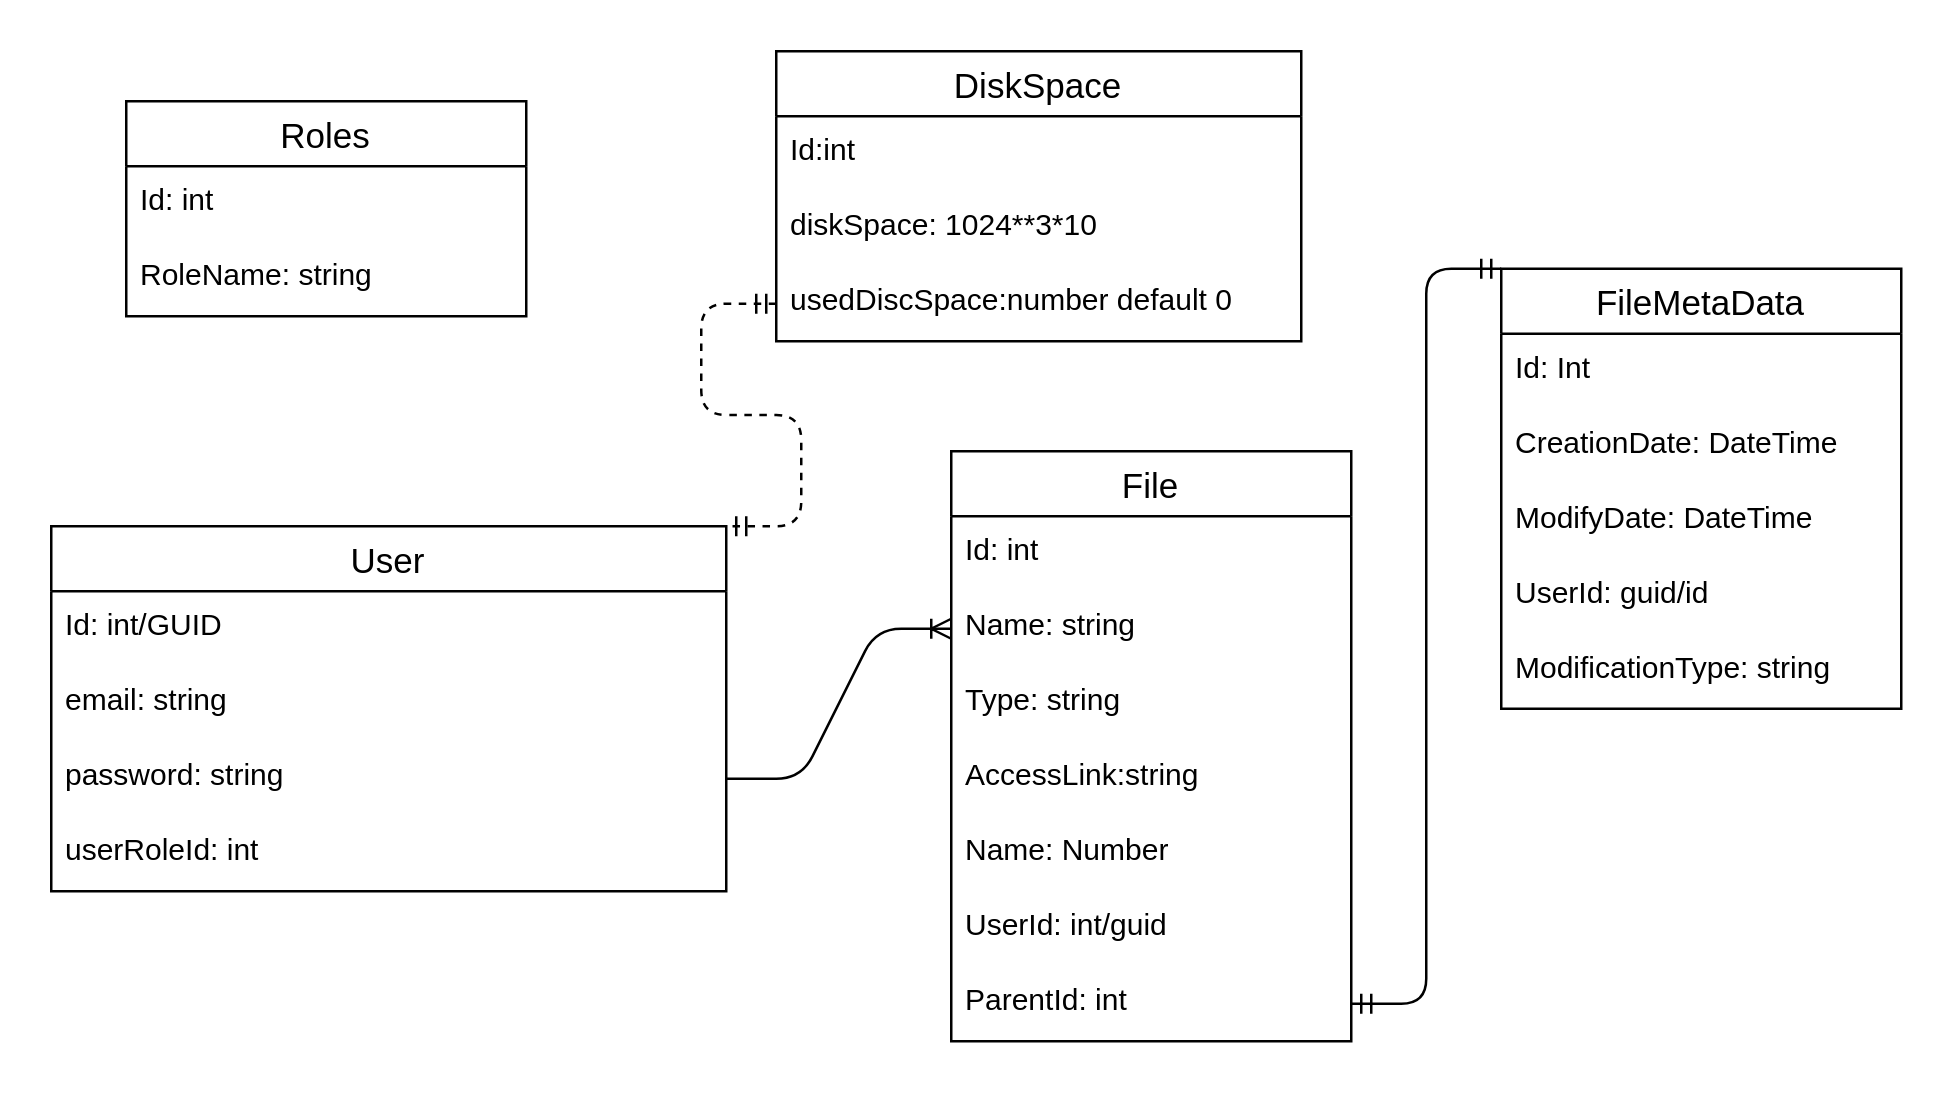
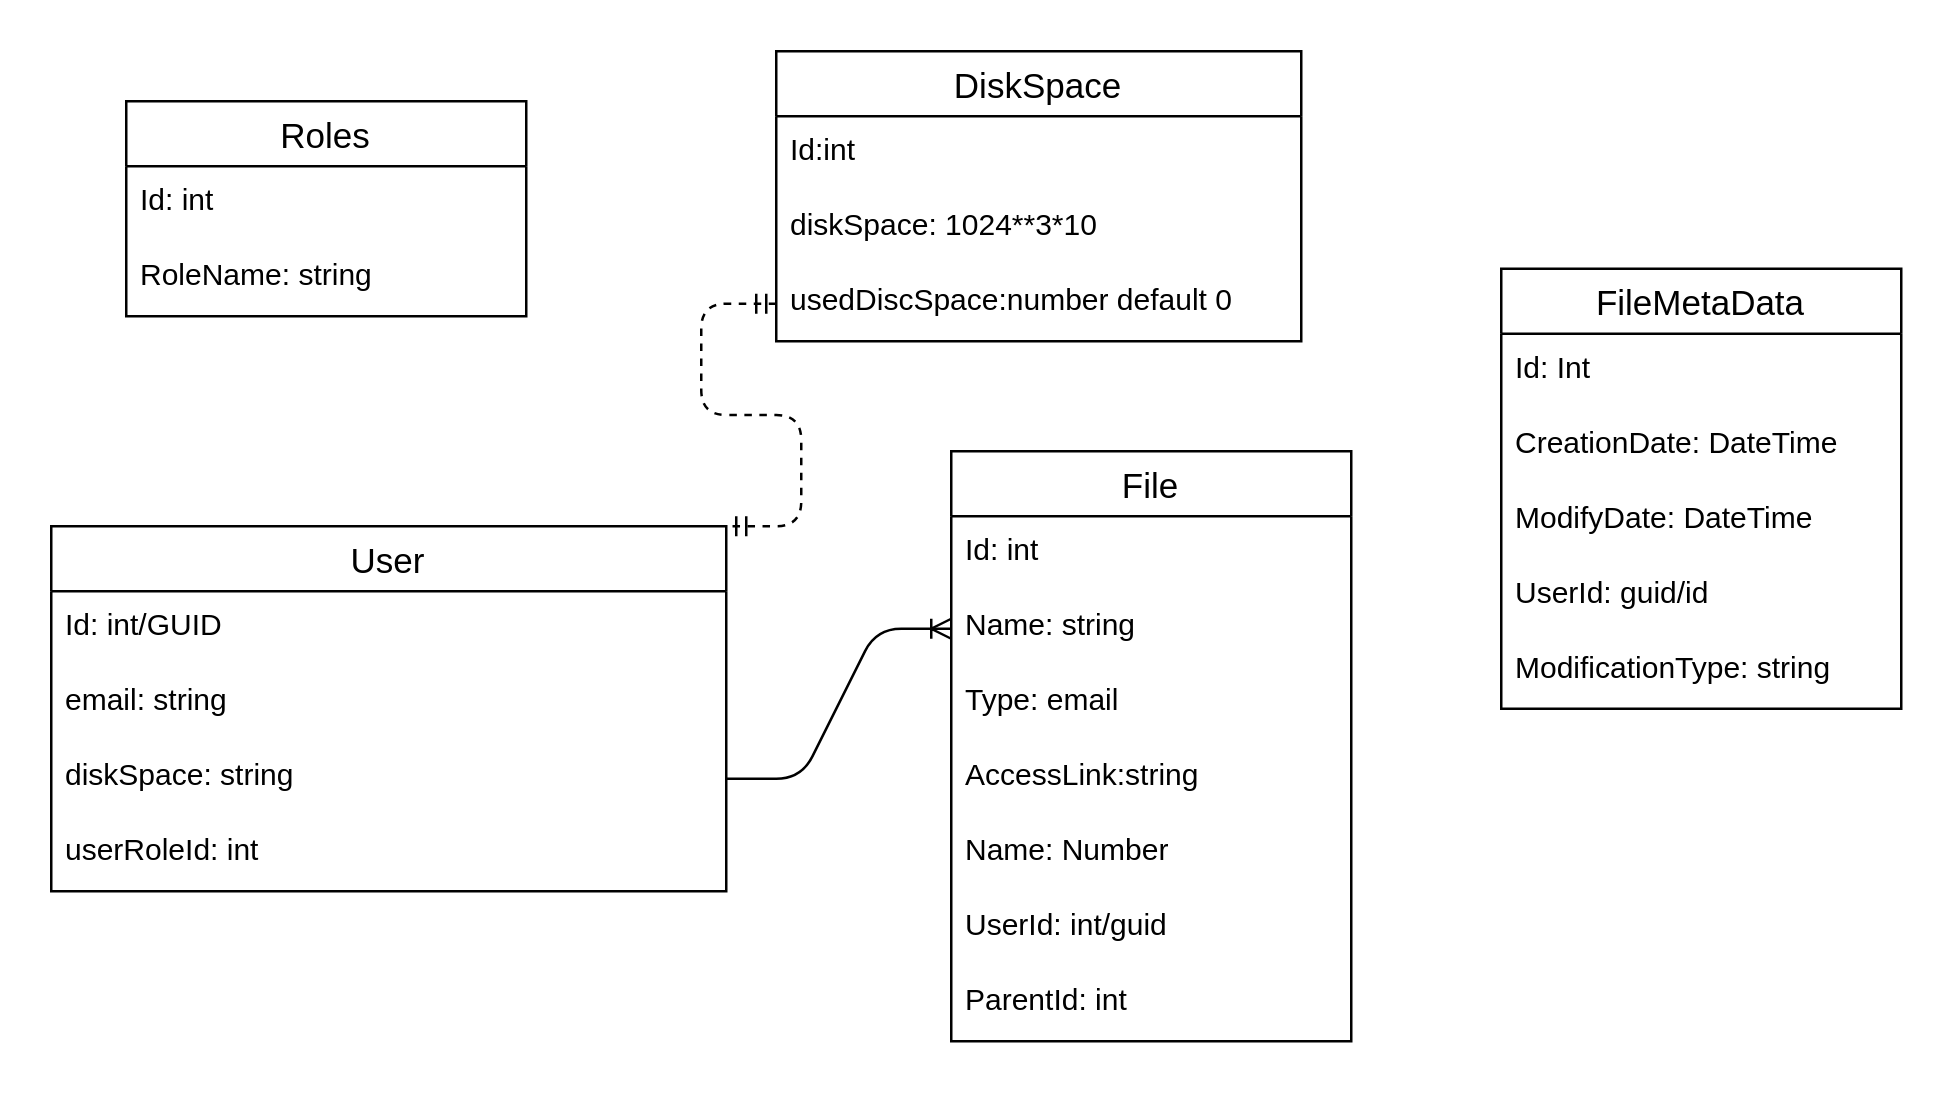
  <mxCell id="0" />
  <mxCell id="1" parent="0" />
  <mxCell id="2" value="User" style="swimlane;fontStyle=0;childLayout=stackLayout;horizontal=1;startSize=26;horizontalStack=0;resizeParent=1;resizeParentMax=0;resizeLast=0;collapsible=1;marginBottom=0;align=center;fontSize=14;" vertex="1" parent="1"><mxGeometry x="20" y="210" width="270" height="146" as="geometry" /></mxCell>
  <mxCell id="3" value="Id: int/GUID" style="text;strokeColor=none;fillColor=none;spacingLeft=4;spacingRight=4;overflow=hidden;rotatable=0;points=[[0,0.5],[1,0.5]];portConstraint=eastwest;fontSize=12;" vertex="1" parent="2"><mxGeometry y="26" width="270" height="30" as="geometry" /></mxCell>
  <mxCell id="4" value="email: string" style="text;strokeColor=none;fillColor=none;spacingLeft=4;spacingRight=4;overflow=hidden;rotatable=0;points=[[0,0.5],[1,0.5]];portConstraint=eastwest;fontSize=12;" vertex="1" parent="2"><mxGeometry y="56" width="270" height="30" as="geometry" /></mxCell>
- <mxCell id="5" value="password: string&#10;" style="text;strokeColor=none;fillColor=none;spacingLeft=4;spacingRight=4;overflow=hidden;rotatable=0;points=[[0,0.5],[1,0.5]];portConstraint=eastwest;fontSize=12;" vertex="1" parent="2"><mxGeometry y="86" width="270" height="30" as="geometry" /></mxCell>
+ <mxCell id="5" value="diskSpace: string&#10;" style="text;strokeColor=none;fillColor=none;spacingLeft=4;spacingRight=4;overflow=hidden;rotatable=0;points=[[0,0.5],[1,0.5]];portConstraint=eastwest;fontSize=12;" vertex="1" parent="2"><mxGeometry y="86" width="270" height="30" as="geometry" /></mxCell>
  <mxCell id="6" value="userRoleId: int" style="text;strokeColor=none;fillColor=none;spacingLeft=4;spacingRight=4;overflow=hidden;rotatable=0;points=[[0,0.5],[1,0.5]];portConstraint=eastwest;fontSize=12;" vertex="1" parent="2"><mxGeometry y="116" width="270" height="30" as="geometry" /></mxCell>
  <mxCell id="7" value="Roles" style="swimlane;fontStyle=0;childLayout=stackLayout;horizontal=1;startSize=26;horizontalStack=0;resizeParent=1;resizeParentMax=0;resizeLast=0;collapsible=1;marginBottom=0;align=center;fontSize=14;" vertex="1" parent="1"><mxGeometry x="50" y="40" width="160" height="86" as="geometry" /></mxCell>
  <mxCell id="8" value="Id: int" style="text;strokeColor=none;fillColor=none;spacingLeft=4;spacingRight=4;overflow=hidden;rotatable=0;points=[[0,0.5],[1,0.5]];portConstraint=eastwest;fontSize=12;" vertex="1" parent="7"><mxGeometry y="26" width="160" height="30" as="geometry" /></mxCell>
  <mxCell id="9" value="RoleName: string" style="text;strokeColor=none;fillColor=none;spacingLeft=4;spacingRight=4;overflow=hidden;rotatable=0;points=[[0,0.5],[1,0.5]];portConstraint=eastwest;fontSize=12;" vertex="1" parent="7"><mxGeometry y="56" width="160" height="30" as="geometry" /></mxCell>
  <mxCell id="10" value="File" style="swimlane;fontStyle=0;childLayout=stackLayout;horizontal=1;startSize=26;horizontalStack=0;resizeParent=1;resizeParentMax=0;resizeLast=0;collapsible=1;marginBottom=0;align=center;fontSize=14;" vertex="1" parent="1"><mxGeometry x="380" y="180" width="160" height="236" as="geometry" /></mxCell>
  <mxCell id="11" value="Id: int&#10;" style="text;strokeColor=none;fillColor=none;spacingLeft=4;spacingRight=4;overflow=hidden;rotatable=0;points=[[0,0.5],[1,0.5]];portConstraint=eastwest;fontSize=12;" vertex="1" parent="10"><mxGeometry y="26" width="160" height="30" as="geometry" /></mxCell>
  <mxCell id="12" value="Name: string" style="text;strokeColor=none;fillColor=none;spacingLeft=4;spacingRight=4;overflow=hidden;rotatable=0;points=[[0,0.5],[1,0.5]];portConstraint=eastwest;fontSize=12;" vertex="1" parent="10"><mxGeometry y="56" width="160" height="30" as="geometry" /></mxCell>
- <mxCell id="13" value="Type: string" style="text;strokeColor=none;fillColor=none;spacingLeft=4;spacingRight=4;overflow=hidden;rotatable=0;points=[[0,0.5],[1,0.5]];portConstraint=eastwest;fontSize=12;" vertex="1" parent="10"><mxGeometry y="86" width="160" height="30" as="geometry" /></mxCell>
+ <mxCell id="13" value="Type: email" style="text;strokeColor=none;fillColor=none;spacingLeft=4;spacingRight=4;overflow=hidden;rotatable=0;points=[[0,0.5],[1,0.5]];portConstraint=eastwest;fontSize=12;" vertex="1" parent="10"><mxGeometry y="86" width="160" height="30" as="geometry" /></mxCell>
  <mxCell id="14" value="AccessLink:string" style="text;strokeColor=none;fillColor=none;spacingLeft=4;spacingRight=4;overflow=hidden;rotatable=0;points=[[0,0.5],[1,0.5]];portConstraint=eastwest;fontSize=12;" vertex="1" parent="10"><mxGeometry y="116" width="160" height="30" as="geometry" /></mxCell>
  <mxCell id="15" value="Name: Number" style="text;strokeColor=none;fillColor=none;spacingLeft=4;spacingRight=4;overflow=hidden;rotatable=0;points=[[0,0.5],[1,0.5]];portConstraint=eastwest;fontSize=12;" vertex="1" parent="10"><mxGeometry y="146" width="160" height="30" as="geometry" /></mxCell>
  <mxCell id="16" value="UserId: int/guid" style="text;strokeColor=none;fillColor=none;spacingLeft=4;spacingRight=4;overflow=hidden;rotatable=0;points=[[0,0.5],[1,0.5]];portConstraint=eastwest;fontSize=12;" vertex="1" parent="10"><mxGeometry y="176" width="160" height="30" as="geometry" /></mxCell>
  <mxCell id="17" value="ParentId: int" style="text;strokeColor=none;fillColor=none;spacingLeft=4;spacingRight=4;overflow=hidden;rotatable=0;points=[[0,0.5],[1,0.5]];portConstraint=eastwest;fontSize=12;" vertex="1" parent="10"><mxGeometry y="206" width="160" height="30" as="geometry" /></mxCell>
  <mxCell id="18" value="" style="edgeStyle=entityRelationEdgeStyle;fontSize=12;html=1;endArrow=ERoneToMany;exitX=1;exitY=0.5;exitDx=0;exitDy=0;entryX=0;entryY=0.5;entryDx=0;entryDy=0;" edge="1" parent="1" source="5" target="12"><mxGeometry width="100" height="100" relative="1" as="geometry"><mxPoint x="400" y="-80" as="sourcePoint" /><mxPoint x="500" y="-180" as="targetPoint" /></mxGeometry></mxCell>
  <mxCell id="19" value="DiskSpace" style="swimlane;fontStyle=0;childLayout=stackLayout;horizontal=1;startSize=26;horizontalStack=0;resizeParent=1;resizeParentMax=0;resizeLast=0;collapsible=1;marginBottom=0;align=center;fontSize=14;" vertex="1" parent="1"><mxGeometry x="310" y="20" width="210" height="116" as="geometry" /></mxCell>
  <mxCell id="20" value="Id:int" style="text;strokeColor=none;fillColor=none;spacingLeft=4;spacingRight=4;overflow=hidden;rotatable=0;points=[[0,0.5],[1,0.5]];portConstraint=eastwest;fontSize=12;" vertex="1" parent="19"><mxGeometry y="26" width="210" height="30" as="geometry" /></mxCell>
  <mxCell id="21" value="diskSpace: 1024**3*10&#10;" style="text;strokeColor=none;fillColor=none;spacingLeft=4;spacingRight=4;overflow=hidden;rotatable=0;points=[[0,0.5],[1,0.5]];portConstraint=eastwest;fontSize=12;" vertex="1" parent="19"><mxGeometry y="56" width="210" height="30" as="geometry" /></mxCell>
  <mxCell id="22" value="usedDiscSpace:number default 0&#10;" style="text;strokeColor=none;fillColor=none;spacingLeft=4;spacingRight=4;overflow=hidden;rotatable=0;points=[[0,0.5],[1,0.5]];portConstraint=eastwest;fontSize=12;" vertex="1" parent="19"><mxGeometry y="86" width="210" height="30" as="geometry" /></mxCell>
  <mxCell id="23" value="" style="edgeStyle=entityRelationEdgeStyle;fontSize=12;html=1;endArrow=ERmandOne;startArrow=ERmandOne;entryX=1;entryY=0;entryDx=0;entryDy=0;exitX=0;exitY=0.5;exitDx=0;exitDy=0;dashed=1;" edge="1" parent="1" source="22" target="2"><mxGeometry width="100" height="100" relative="1" as="geometry"><mxPoint x="355" y="-20" as="sourcePoint" /><mxPoint x="420" y="-100" as="targetPoint" /></mxGeometry></mxCell>
  <mxCell id="24" value="FileMetaData" style="swimlane;fontStyle=0;childLayout=stackLayout;horizontal=1;startSize=26;horizontalStack=0;resizeParent=1;resizeParentMax=0;resizeLast=0;collapsible=1;marginBottom=0;align=center;fontSize=14;" vertex="1" parent="1"><mxGeometry x="600" y="107" width="160" height="176" as="geometry" /></mxCell>
  <mxCell id="25" value="Id: Int&#10;" style="text;strokeColor=none;fillColor=none;spacingLeft=4;spacingRight=4;overflow=hidden;rotatable=0;points=[[0,0.5],[1,0.5]];portConstraint=eastwest;fontSize=12;" vertex="1" parent="24"><mxGeometry y="26" width="160" height="30" as="geometry" /></mxCell>
  <mxCell id="26" value="CreationDate: DateTime" style="text;strokeColor=none;fillColor=none;spacingLeft=4;spacingRight=4;overflow=hidden;rotatable=0;points=[[0,0.5],[1,0.5]];portConstraint=eastwest;fontSize=12;" vertex="1" parent="24"><mxGeometry y="56" width="160" height="30" as="geometry" /></mxCell>
  <mxCell id="27" value="ModifyDate: DateTime" style="text;strokeColor=none;fillColor=none;spacingLeft=4;spacingRight=4;overflow=hidden;rotatable=0;points=[[0,0.5],[1,0.5]];portConstraint=eastwest;fontSize=12;" vertex="1" parent="24"><mxGeometry y="86" width="160" height="30" as="geometry" /></mxCell>
  <mxCell id="28" value="UserId: guid/id" style="text;strokeColor=none;fillColor=none;spacingLeft=4;spacingRight=4;overflow=hidden;rotatable=0;points=[[0,0.5],[1,0.5]];portConstraint=eastwest;fontSize=12;" vertex="1" parent="24"><mxGeometry y="116" width="160" height="30" as="geometry" /></mxCell>
  <mxCell id="29" value="ModificationType: string" style="text;strokeColor=none;fillColor=none;spacingLeft=4;spacingRight=4;overflow=hidden;rotatable=0;points=[[0,0.5],[1,0.5]];portConstraint=eastwest;fontSize=12;" vertex="1" parent="24"><mxGeometry y="146" width="160" height="30" as="geometry" /></mxCell>
- <mxCell id="30" value="" style="edgeStyle=entityRelationEdgeStyle;fontSize=12;html=1;endArrow=ERmandOne;startArrow=ERmandOne;exitX=1;exitY=0.5;exitDx=0;exitDy=0;entryX=0;entryY=0;entryDx=0;entryDy=0;" edge="1" parent="1" source="17" target="24"><mxGeometry width="100" height="100" relative="1" as="geometry"><mxPoint x="570" y="60" as="sourcePoint" /><mxPoint x="670" y="-40" as="targetPoint" /></mxGeometry></mxCell>
